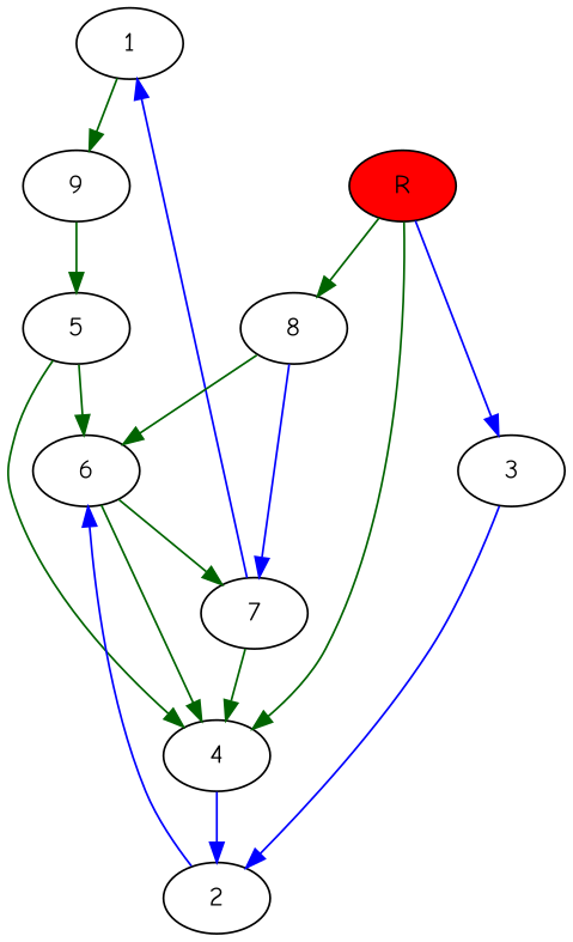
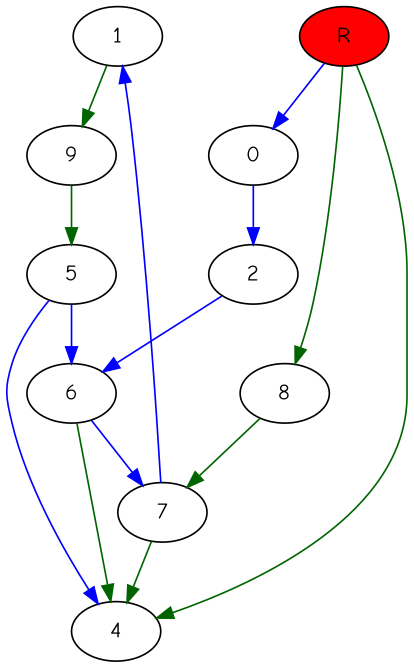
  digraph {
    fontname="Comic Neue"
    node [fontname="Comic Neue"]
    edge [color=darkgreen fontname="Comic Neue"]
    1
    9
    5
    6
    4
    2
    7
-   3
+   3 [label=0]
    8
    R [fillcolor="#ff0000" style=filled]
    1 -> 9
    9 -> 5
-   5 -> 6
-   5 -> 4
+   5 -> 6 [color=blue]
+   5 -> 4 [color=blue]
    6 -> 4
-   6 -> 7
-   4 -> 2 [color=blue]
+   6 -> 7 [color=blue]
    2 -> 6 [color=blue]
    7 -> 1 [color=blue]
    7 -> 4
    3 -> 2 [color=blue]
-   8 -> 6
-   8 -> 7 [color=blue]
+   8 -> 7
    R -> 4
    R -> 3 [color=blue]
    R -> 8
  }
